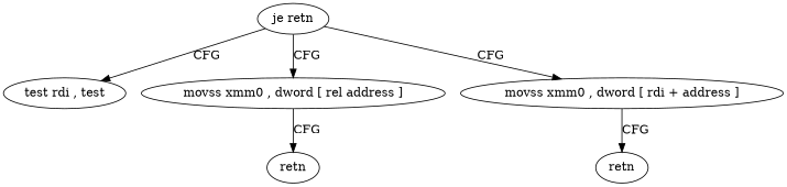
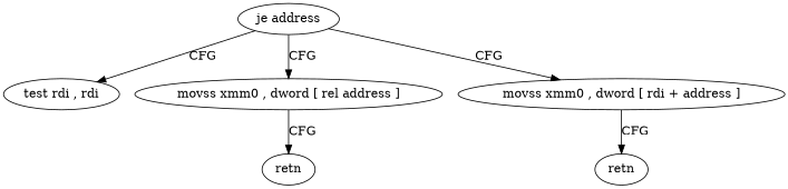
  digraph {
-   n1 [label="test rdi , test"]
-   n2 [label="je retn"]
+   n1 [label="test rdi , rdi"]
+   n2 [label="je address"]
    n3 [label="movss xmm0 , dword [ rel address ]"]
    n4 [label="movss xmm0 , dword [ rdi + address ]"]
    n5 [label=retn]
    n6 [label=retn]
    n2 -> n1 [label=CFG]
    n2 -> n3 [label=CFG]
    n2 -> n4 [label=CFG]
    n3 -> n5 [label=CFG]
    n4 -> n6 [label=CFG]
  }
